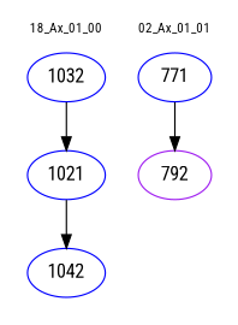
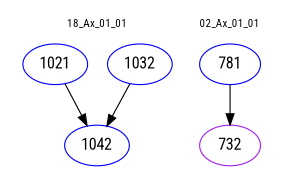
  digraph {
    fontname="Roboto Condensed"
    node [color=blue fontname="Roboto Condensed"]
    edge [color=black fontname="Roboto Condensed"]
    n1 [label=1032]
    n2 [label=1021]
    n3 [label=1042]
-   n4 [label=771]
-   n5 [color=purple label=792]
+   n4 [label=781]
+   n5 [color=purple label=732]
    subgraph cluster_1 {
      color=white
      fontsize=10
-     label="18_Ax_01_00"
+     label="18_Ax_01_01"
      n1
      n2
      n3
    }
    subgraph cluster_2 {
      color=white
      fontsize=10
      label="02_Ax_01_01"
      n4
      n5
    }
-   n1 -> n2
+   n1 -> n3
    n2 -> n3
    n4 -> n5
  }
